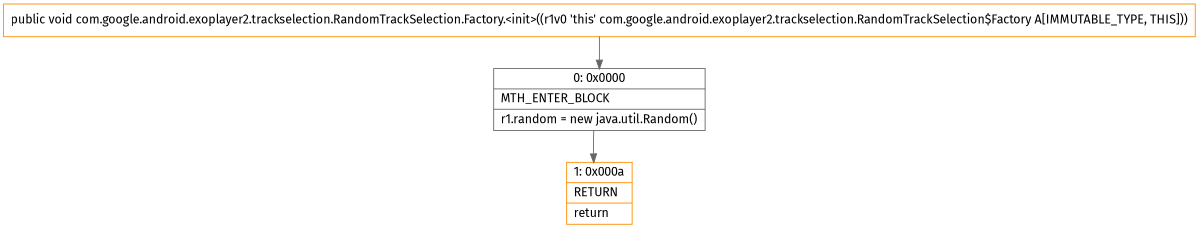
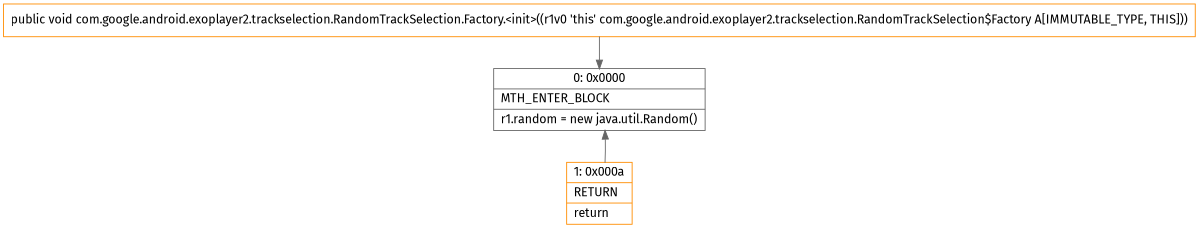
  digraph {
    fontname="Fira Sans"
    node [shape=record color=darkorange fontname="Fira Sans"]
    edge [color=gray40 fontname="Fira Sans"]
    n1 [label="{0\:\ 0x0000|MTH_ENTER_BLOCK\l|r1.random = new java.util.Random()\l}" color=gray40]
    n2 [label="{1\:\ 0x000a|RETURN\l|return\l}"]
    n3 [label="{public void com.google.android.exoplayer2.trackselection.RandomTrackSelection.Factory.\<init\>((r1v0 'this' com.google.android.exoplayer2.trackselection.RandomTrackSelection$Factory A[IMMUTABLE_TYPE, THIS])) }"]
-   n1 -> n2
+   n2 -> n1
    n3 -> n1
  }
